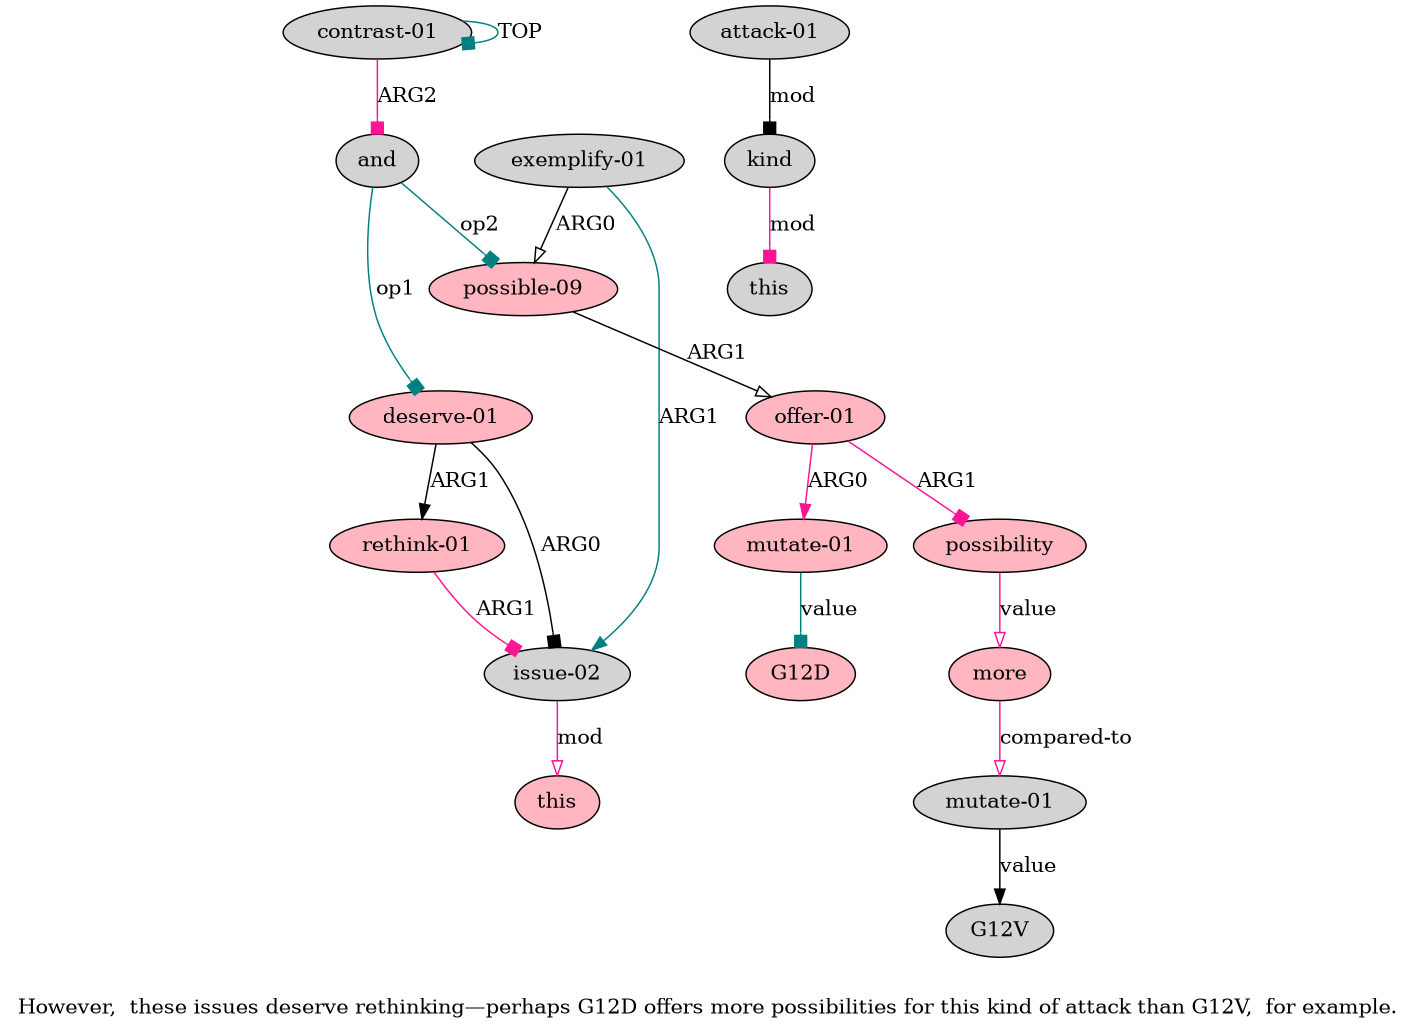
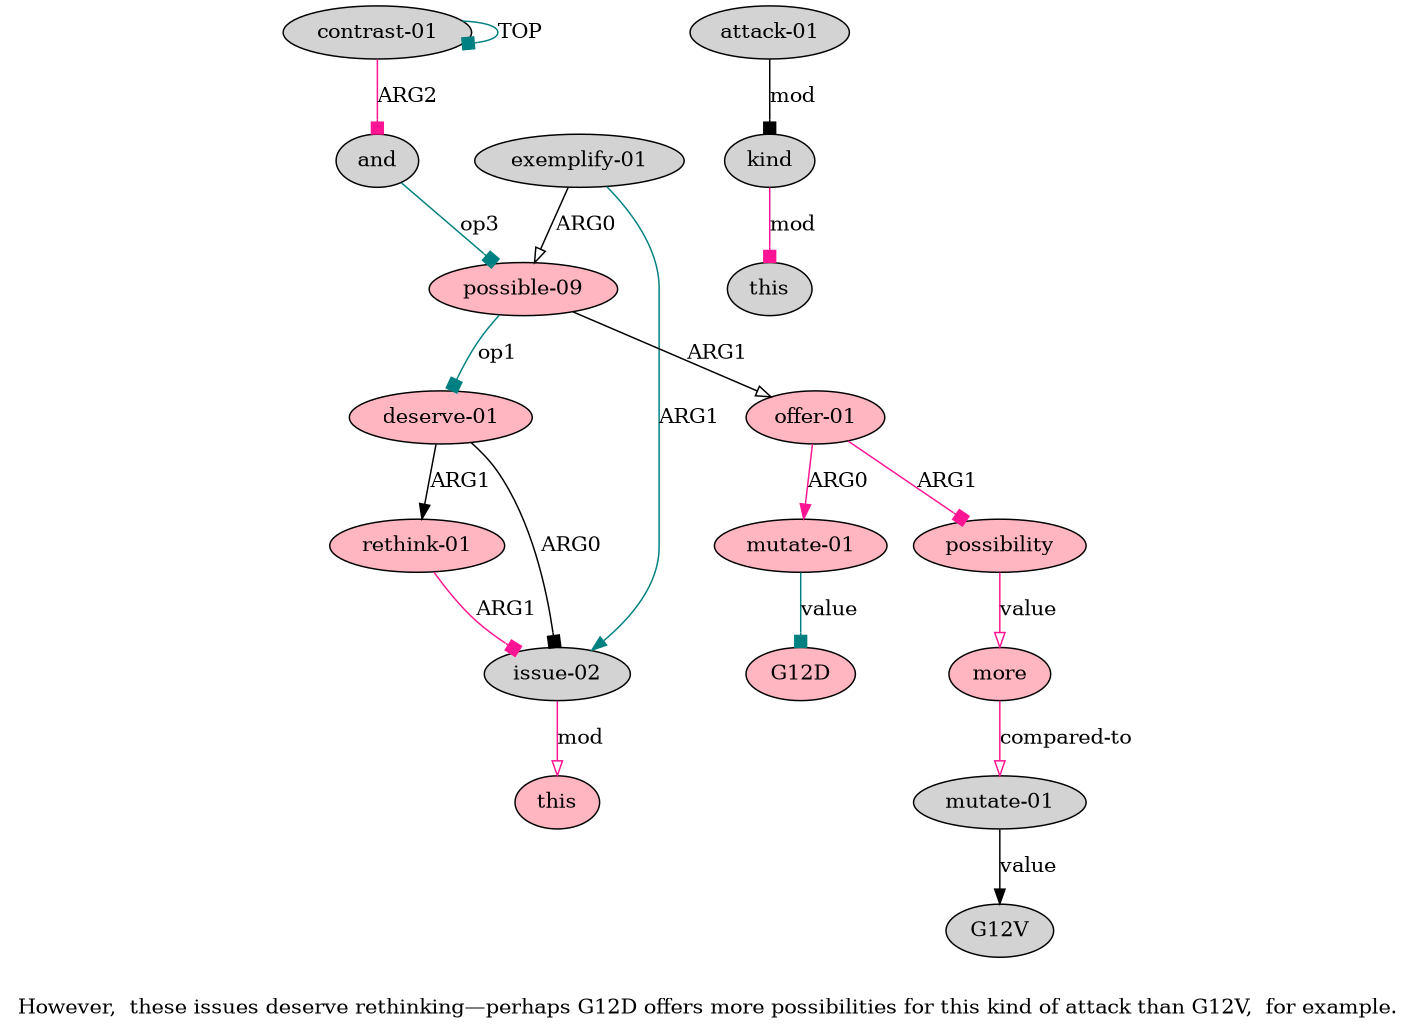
  digraph {
    label="However,  these issues deserve rethinking—perhaps G12D offers more possibilities for this kind of attack than G12V,  for example."
    node [color=black fillcolor=lightgrey gold_ind=-1 gold_label=this style=filled test_ind=-1 test_label=this]
    edge [arrowhead=box color=deeppink gold_label=ARG1 test_label=ARG1]
    n1 [gold_ind=15 gold_label="exemplify-01" label="exemplify-01" test_ind=15 test_label="exemplify-01"]
    n2 [gold_ind=3 gold_label="issue-02" label="issue-02" test_ind=3 test_label="issue-02"]
    n3 [fillcolor=lightpink gold_ind=6 gold_label="possible-01" label="possible-09" test_ind=6 test_label="possible-01"]
    n4 [fillcolor=lightpink gold_ind=4 label=this test_ind=4]
    n5 [fillcolor=lightpink gold_ind=7 gold_label="offer-01" label="offer-01" test_ind=7 test_label="offer-01"]
    n6 [fillcolor=lightpink gold_ind=9 gold_label=possibility label=possibility test_ind=9 test_label=possibility]
    n7 [fillcolor=lightpink gold_ind=8 gold_label="mutate-01" label="mutate-01" test_ind=8 test_label="mutate-01"]
    n8 [gold_ind=14 label=this test_ind=14]
    n9 [gold_ind=11 gold_label="mutate-01" label="mutate-01" test_ind=11 test_label="mutate-01"]
    n10 [gold_label=G12V label=G12V test_label=G12V]
    n11 [fillcolor=lightpink gold_ind=10 gold_label=more label=more test_ind=10 test_label=more]
    n12 [gold_ind=13 gold_label=kind label=kind test_ind=13 test_label=kind]
    n13 [gold_ind=12 gold_label="attack-01" label="attack-01" test_ind=12 test_label="attack-01"]
    n14 [gold_ind=1 gold_label=and label=and test_ind=1 test_label=and]
    n15 [fillcolor=lightpink gold_ind=2 gold_label="deserve-01" label="deserve-01" test_ind=2 test_label="deserve-01"]
    n16 [fillcolor=lightpink gold_ind=5 gold_label="rethink-01" label="rethink-01" test_ind=5 test_label="rethink-01"]
    n17 [gold_ind=0 gold_label="contrast-01" label="contrast-01" test_ind=0 test_label="contrast-01"]
    n18 [fillcolor=lightpink gold_label=G12D label=G12D test_label=G12D]
    n1 -> n2 [arrowhead=normal color=teal label=ARG1]
    n1 -> n3 [arrowhead=onormal color=black gold_label=ARG0 label=ARG0 test_label=ARG0]
    n2 -> n4 [arrowhead=onormal gold_label=mod label=mod test_label=mod]
    n3 -> n5 [arrowhead=onormal color=black label=ARG1]
    n5 -> n6 [label=ARG1]
    n5 -> n7 [arrowhead=normal gold_label=ARG0 label=ARG0 test_label=ARG0]
    n6 -> n11 [arrowhead=onormal gold_label=mod label=value test_label=mod]
    n7 -> n18 [color=teal gold_label=value label=value test_label=value]
    n9 -> n10 [arrowhead=normal color=black gold_label=value label=value test_label=value]
    n11 -> n9 [arrowhead=onormal gold_label="compared-to" label="compared-to" test_label="compared-to"]
    n12 -> n8 [gold_label=mod label=mod test_label=mod]
    n13 -> n12 [color=black gold_label=mod label=mod test_label=mod]
-   n14 -> n3 [color=teal gold_label=op2 label=op2 test_label=op2]
-   n14 -> n15 [color=teal gold_label=op1 label=op1 test_label=op1]
+   n14 -> n3 [color=teal gold_label=op2 label=op3 test_label=op2]
+   n3 -> n15 [color=teal gold_label=op1 label=op1 test_label=op1]
    n15 -> n2 [color=black gold_label=ARG0 label=ARG0 test_label=ARG0]
    n15 -> n16 [arrowhead=normal color=black label=ARG1]
    n16 -> n2 [label=ARG1]
    n17 -> n14 [gold_label=ARG2 label=ARG2 test_label=ARG2]
    n17 -> n17 [color=teal gold_label=TOP label=TOP test_label=TOP]
  }
